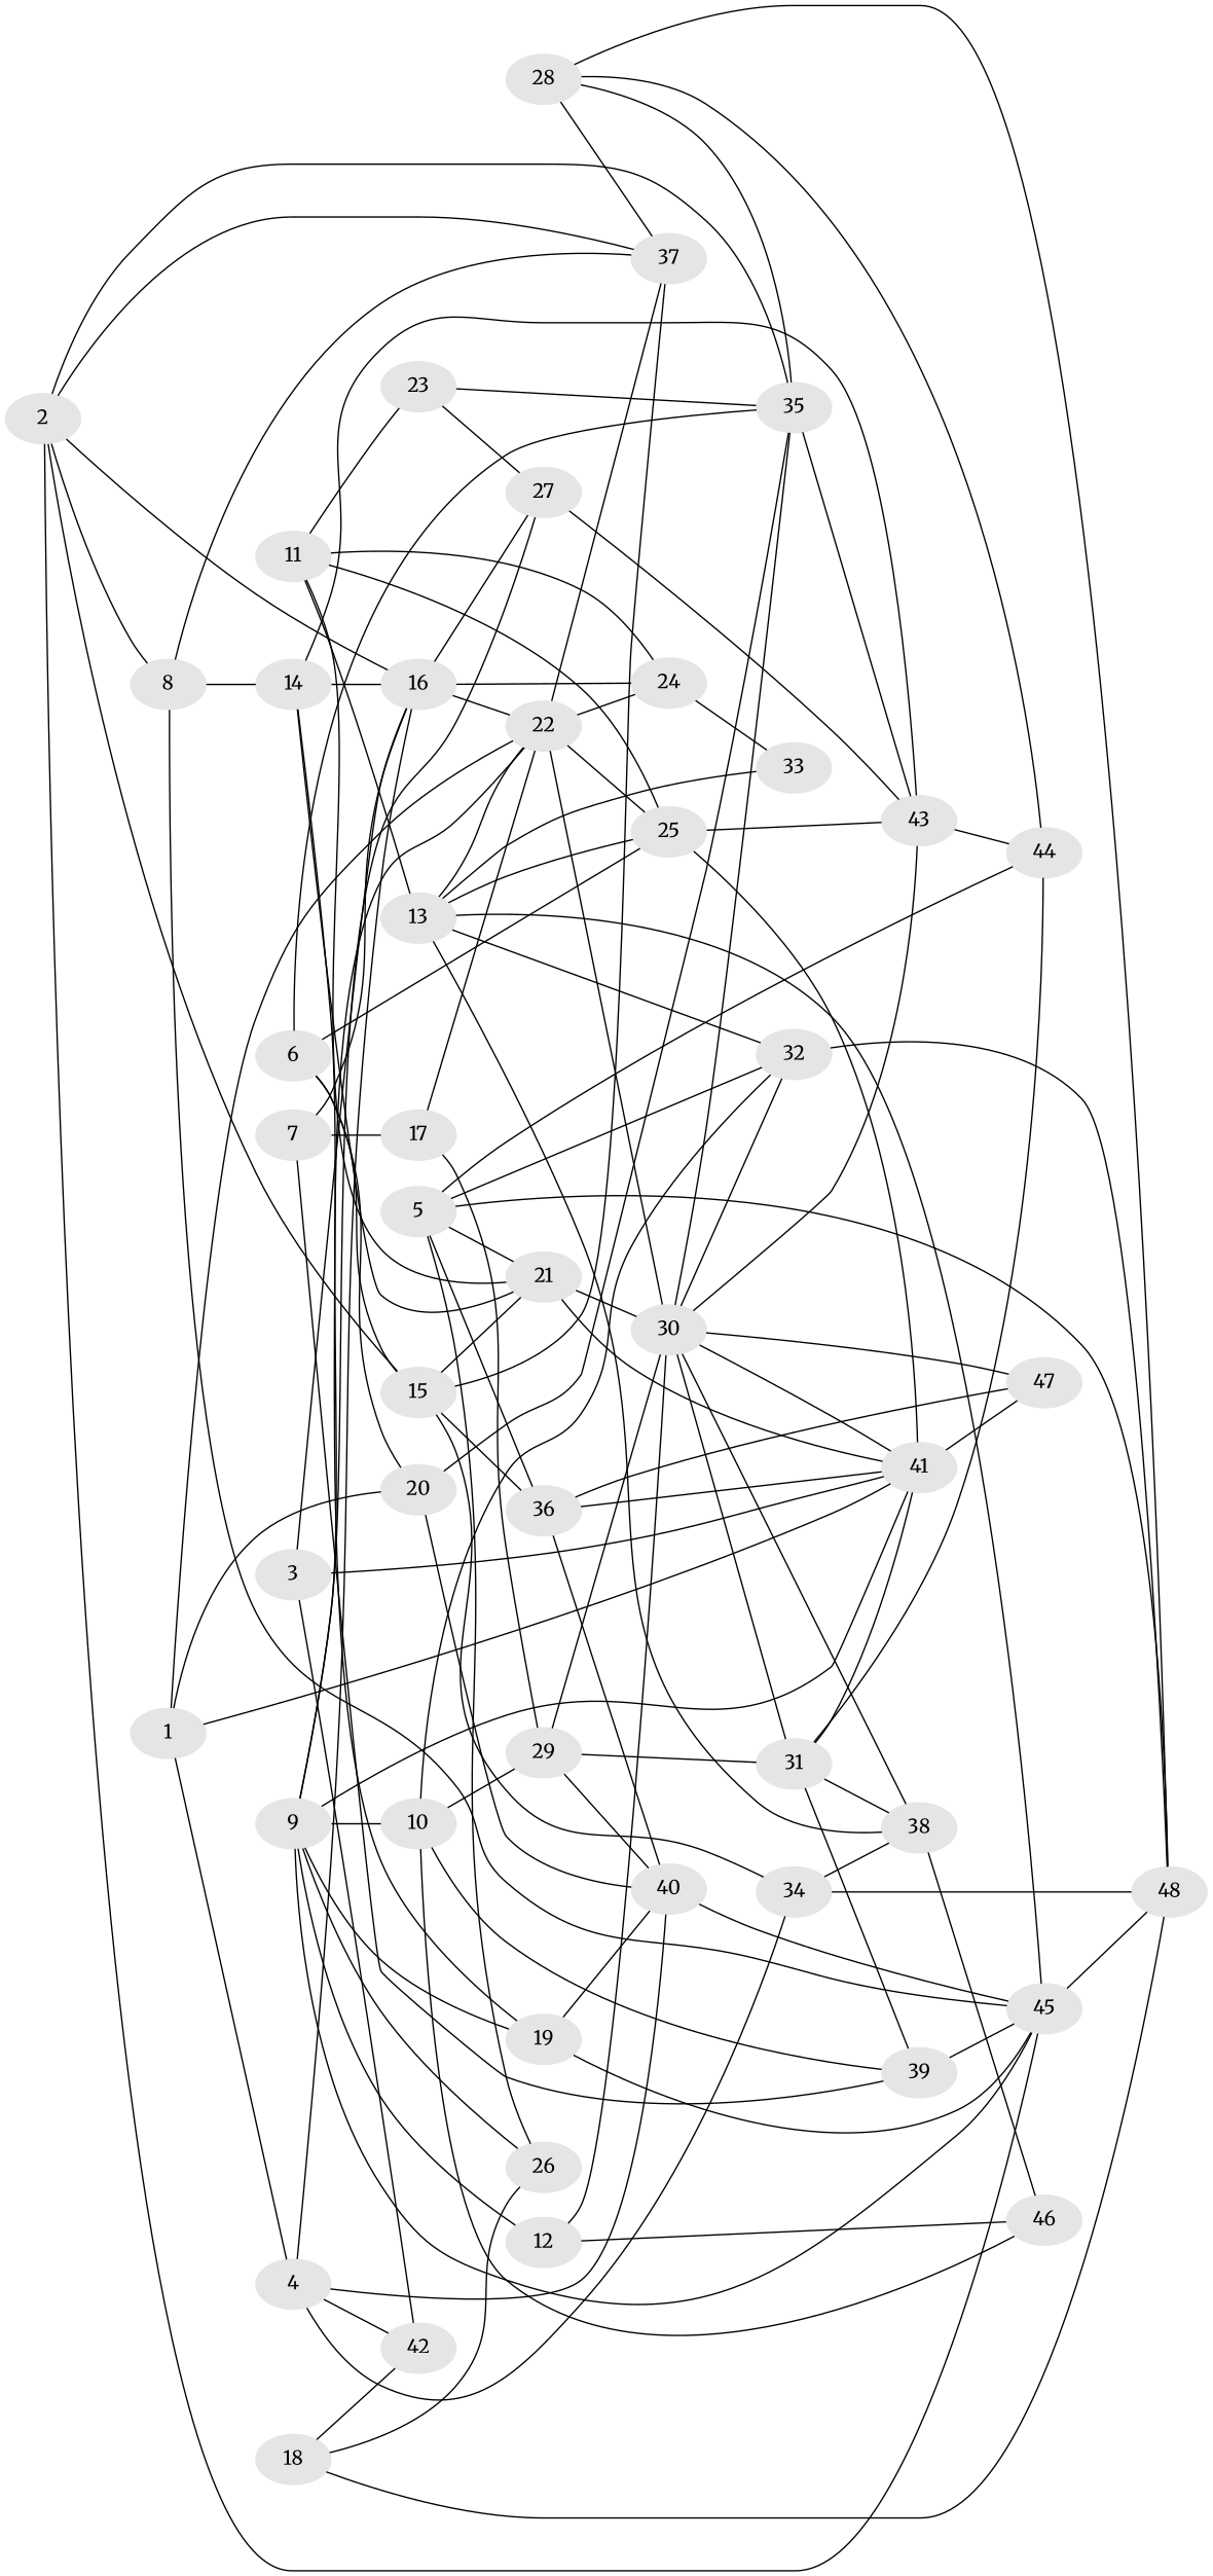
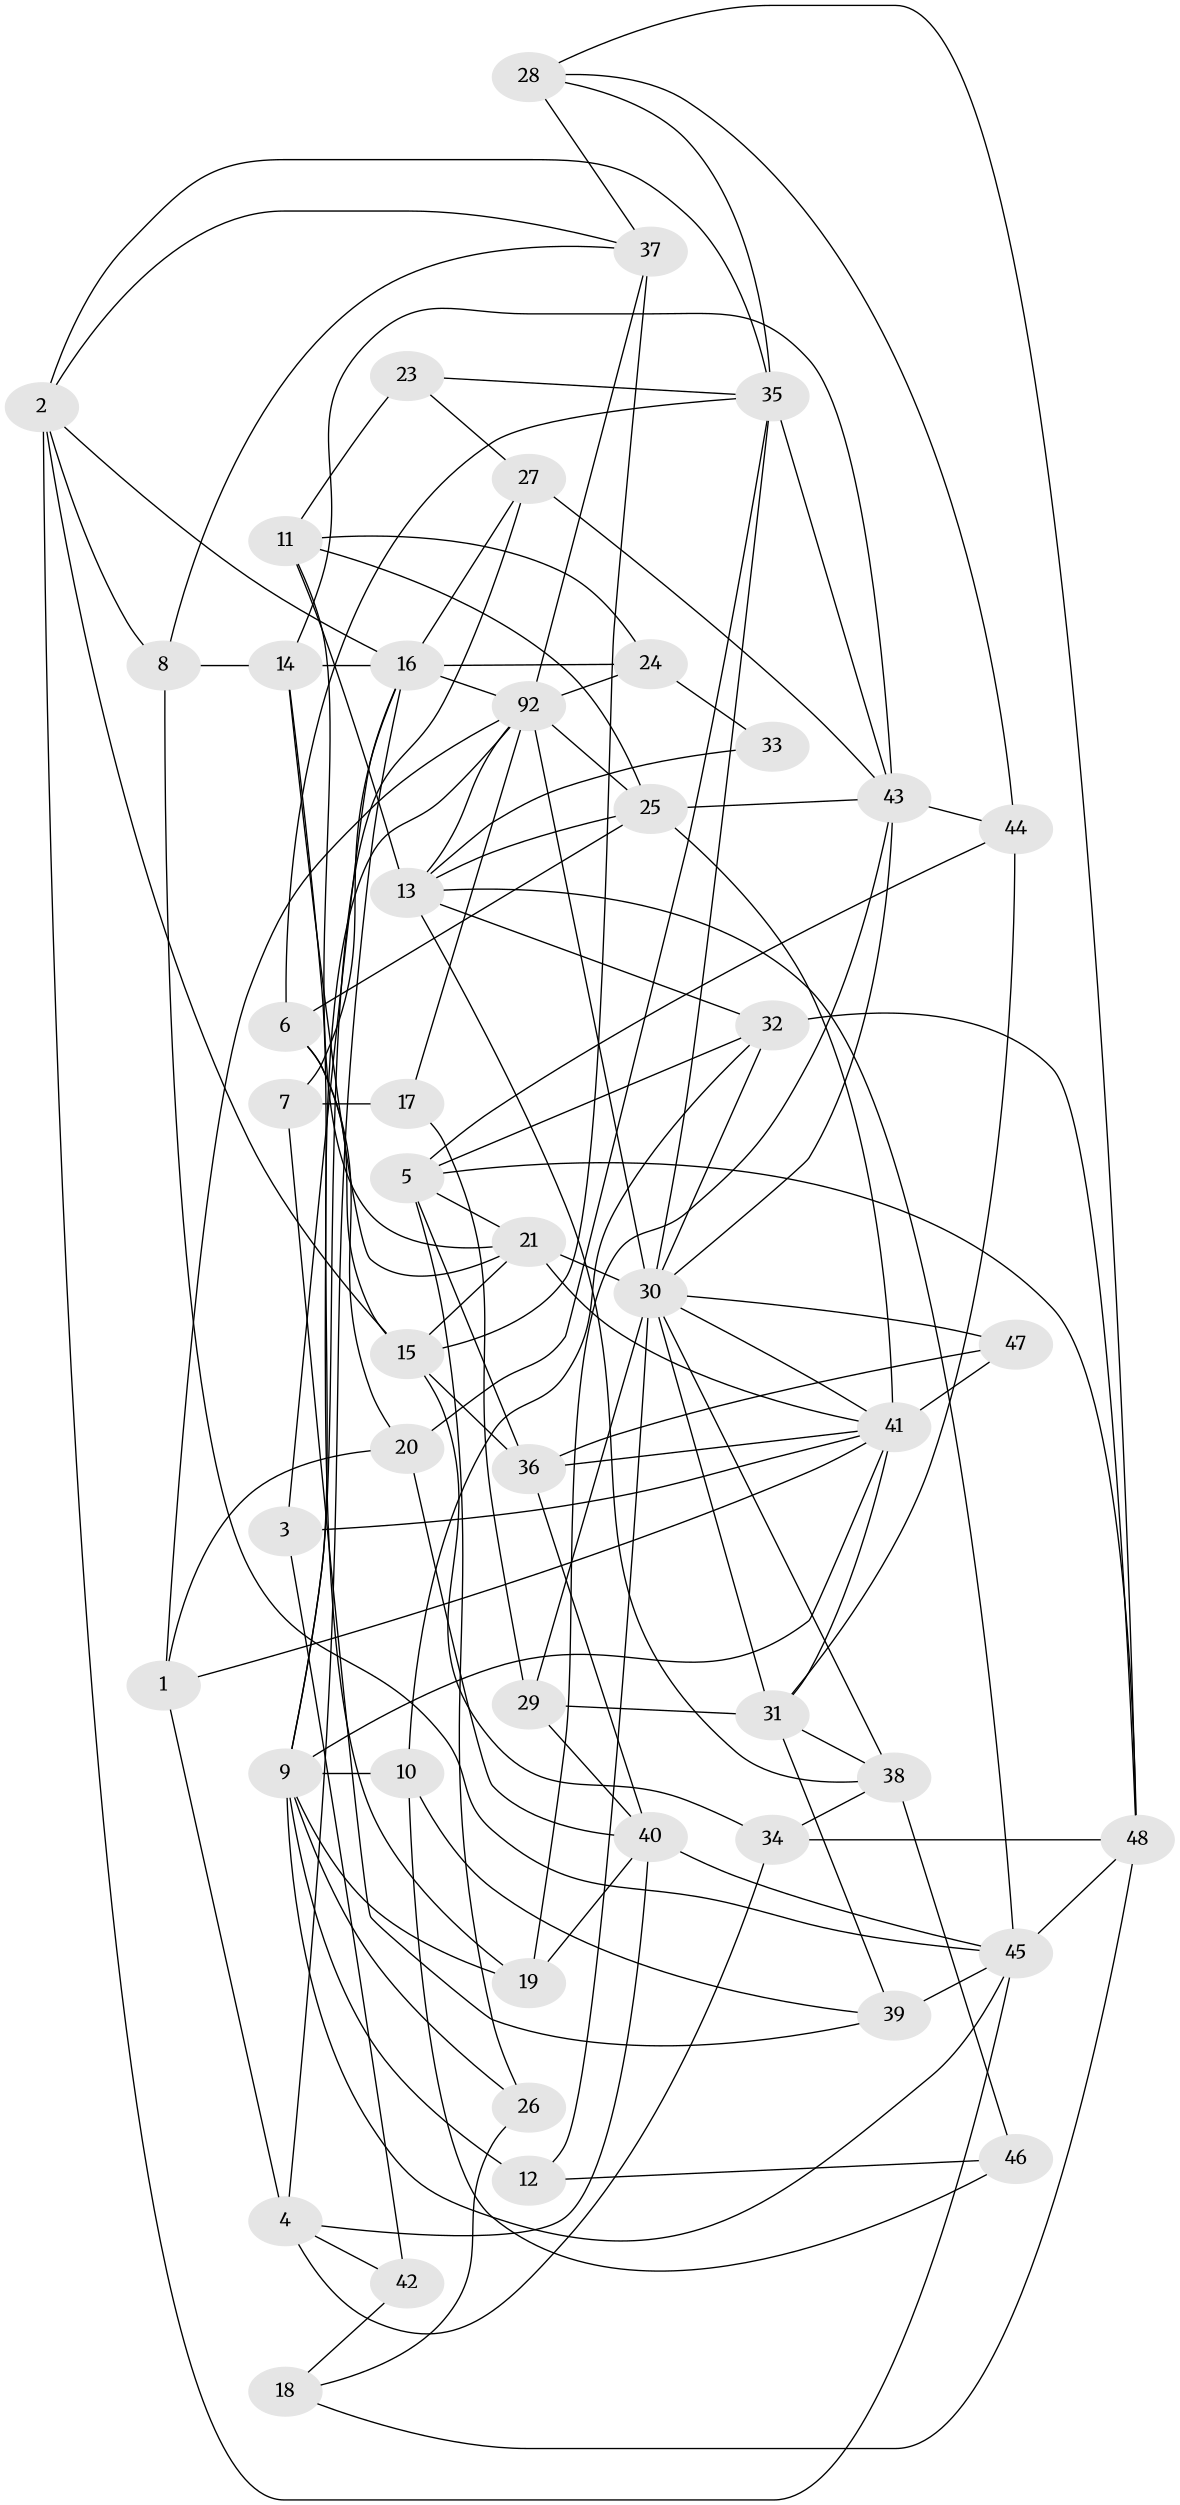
  graph {
    fontname=Merriweather
    rankdir=LR
    node [color=gray90 fontname=Merriweather style=filled]
    edge [fontname=Merriweather weight=1.0]
    1
    4
    20
-   22
+   22 [label=92]
    41
    16
    42
    34
    40
    35
    37
    25
    24
    30
    47
    2
    8
    15
    45
    14
    21
    36
    27
    43
    48
    3
    38
    5
    26
    32
    44
    6
    7
    17
    39
    29
    19
    9
    10
    12
    46
    31
    11
    13
    23
    33
    18
    28
    1 -- 4 [weight=2.0]
    1 -- 20
    1 -- 22
    1 -- 41
    4 -- 16
    4 -- 42 [weight=2.0]
    4 -- 34
    4 -- 40
    20 -- 40
    20 -- 35
    22 -- 37 [weight=2.0]
    22 -- 25
    22 -- 24
    22 -- 30
    41 -- 47 [weight=2.0]
    16 -- 22
    16 -- 24
    16 -- 27
    34 -- 48
    34 -- 38
    40 -- 45
    35 -- 43
    25 -- 41
    25 -- 43
    24 -- 33
    30 -- 41
    30 -- 35
    30 -- 47 [weight=2.0]
    30 -- 43
    30 -- 38
    30 -- 32
    30 -- 31 [weight=3.0]
    2 -- 16
    2 -- 35 [weight=2.0]
    2 -- 37 [weight=2.0]
    2 -- 8
    2 -- 15
    2 -- 45
    8 -- 37
    8 -- 45 [weight=2.0]
    8 -- 14
    15 -- 34
    15 -- 37
    15 -- 21
    15 -- 36
    45 -- 48
    14 -- 16
    14 -- 21
    14 -- 43
    14 -- 19
    21 -- 41
    21 -- 30
    36 -- 41
    36 -- 40
    36 -- 47
    27 -- 43
    43 -- 44
    3 -- 41
    3 -- 16
    3 -- 42
    38 -- 46
    5 -- 21 [weight=2.0]
    5 -- 36
    5 -- 48
    5 -- 26 [weight=2.0]
    5 -- 32
    5 -- 44
    32 -- 48
    6 -- 20
    6 -- 35
    6 -- 25
    6 -- 15
    7 -- 16
    7 -- 17
    7 -- 39
    17 -- 22
    17 -- 29
    39 -- 45
    29 -- 40
    29 -- 30
    29 -- 31
    19 -- 40
-   19 -- 45
+   19 -- 43
    9 -- 22
    9 -- 41
    9 -- 45
    9 -- 27
    9 -- 26
    9 -- 19
    9 -- 10 [weight=2.0]
    9 -- 12
    10 -- 32 [weight=2.0]
    10 -- 39
-   10 -- 29
    10 -- 46
    12 -- 30
    12 -- 46
    31 -- 41
    31 -- 38
    31 -- 44
    31 -- 39
    11 -- 25
    11 -- 24
    11 -- 21
    11 -- 13
    11 -- 23
    13 -- 22
    13 -- 25
    13 -- 45
    13 -- 38
    13 -- 32
    13 -- 33 [weight=2.0]
    23 -- 35
    23 -- 27
    18 -- 42
    18 -- 48 [weight=2.0]
    18 -- 26
    28 -- 35
    28 -- 37
    28 -- 48
    28 -- 44
  }
